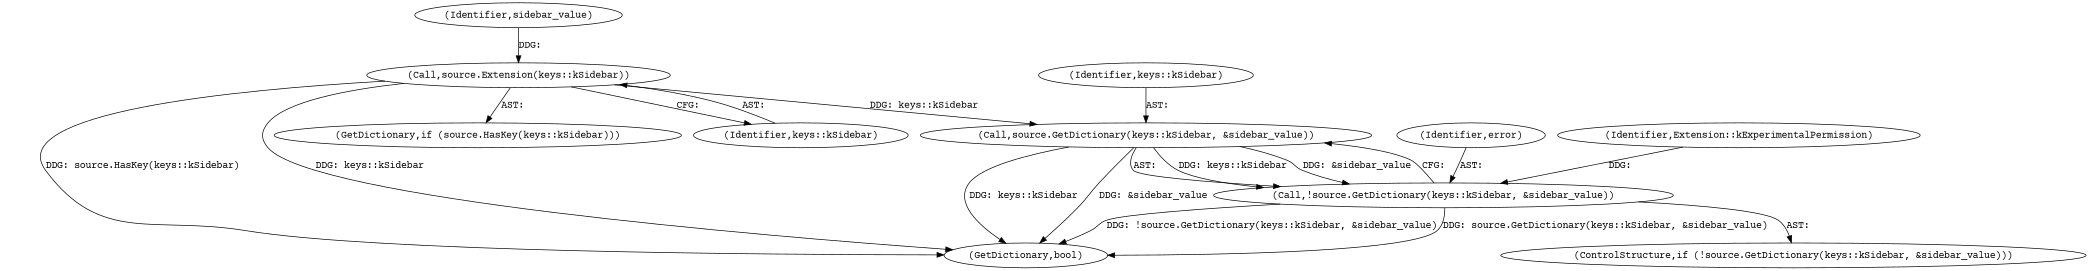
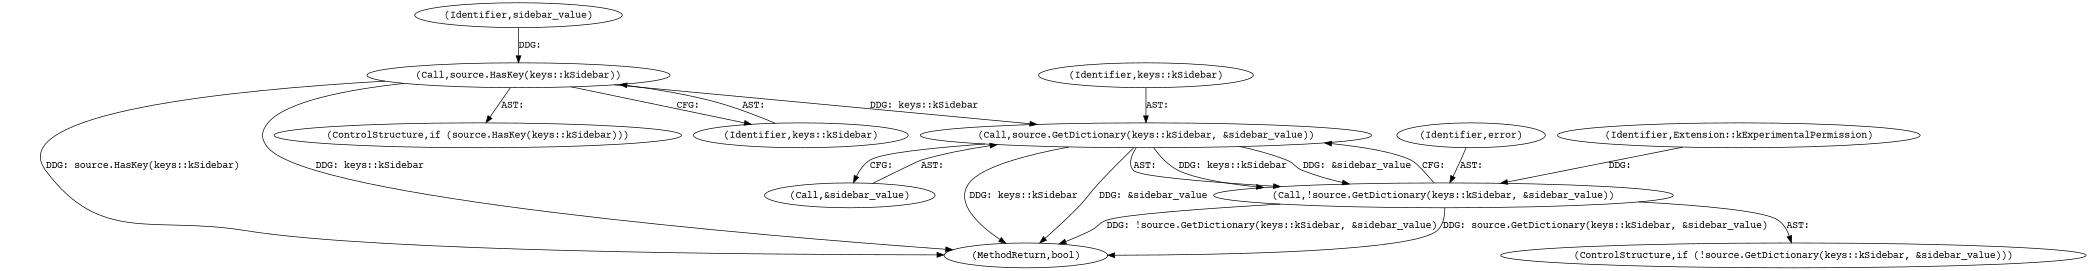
  digraph {
    fontname="Courier Prime"
    node [fontname="Courier Prime"]
    edge [fontname="Courier Prime"]
    n1 [label="(Call,source.GetDictionary(keys::kSidebar, &sidebar_value))"]
    n2 [label="(Call,!source.GetDictionary(keys::kSidebar, &sidebar_value))"]
-   n4 [label="(GetDictionary,bool)"]
+   n3 [label="(Call,&sidebar_value)"]
+   n4 [label="(MethodReturn,bool)"]
    n5 [label="(ControlStructure,if (!source.GetDictionary(keys::kSidebar, &sidebar_value)))"]
-   n6 [label="(Call,source.Extension(keys::kSidebar))"]
-   n7 [label="(GetDictionary,if (source.HasKey(keys::kSidebar)))"]
+   n6 [label="(Call,source.HasKey(keys::kSidebar))"]
+   n7 [label="(ControlStructure,if (source.HasKey(keys::kSidebar)))"]
    n8 [label="(Identifier,keys::kSidebar)"]
    n9 [label="(Identifier,error)"]
    n10 [label="(Identifier,Extension::kExperimentalPermission)"]
    n11 [label="(Identifier,sidebar_value)"]
    n12 [label="(Identifier,keys::kSidebar)"]
    n1 -> n2 [label="AST: "]
    n1 -> n2 [label="DDG: keys::kSidebar"]
    n1 -> n2 [label="DDG: &sidebar_value"]
+   n1 -> n3 [label="CFG: "]
    n1 -> n4 [label="DDG: keys::kSidebar"]
    n1 -> n4 [label="DDG: &sidebar_value"]
    n2 -> n1 [label="CFG: "]
    n2 -> n4 [label="DDG: !source.GetDictionary(keys::kSidebar, &sidebar_value)"]
    n2 -> n4 [label="DDG: source.GetDictionary(keys::kSidebar, &sidebar_value)"]
    n2 -> n5 [label="AST: "]
+   n3 -> n1 [label="AST: "]
    n6 -> n1 [label="DDG: keys::kSidebar"]
    n6 -> n4 [label="DDG: source.HasKey(keys::kSidebar)"]
    n6 -> n4 [label="DDG: keys::kSidebar"]
    n6 -> n7 [label="AST: "]
    n6 -> n8 [label="CFG: "]
    n8 -> n6 [label="AST: "]
    n9 -> n2 [label="AST: "]
    n10 -> n2 [label="DDG: "]
    n11 -> n6 [label="DDG: "]
    n12 -> n1 [label="AST: "]
  }
